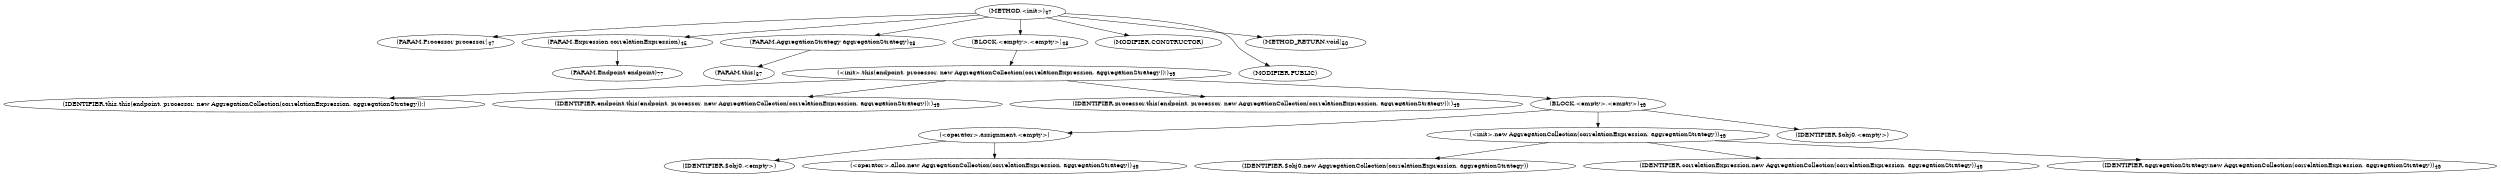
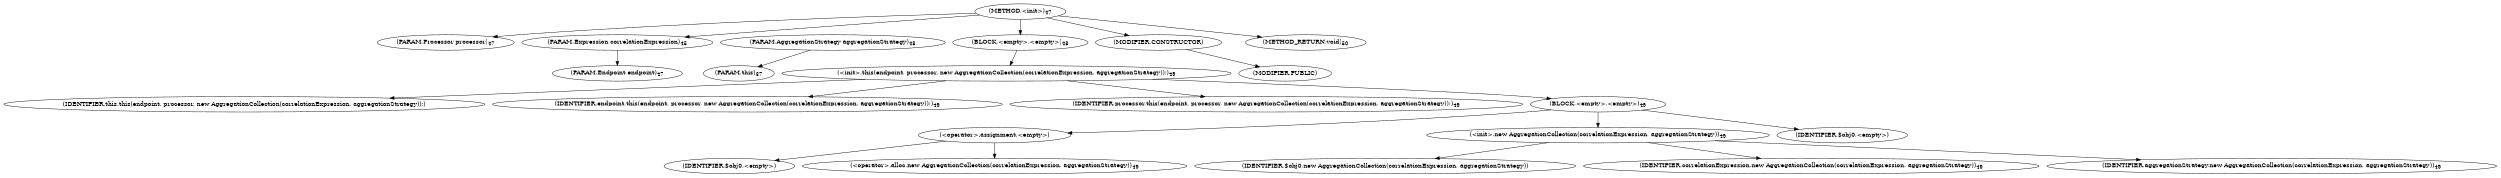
  digraph {
    n1 [label=<(METHOD,&lt;init&gt;)<SUB>47</SUB>>]
    n2 [label=<(PARAM,Processor processor)<SUB>47</SUB>>]
    n3 [label=<(PARAM,Expression correlationExpression)<SUB>45</SUB>>]
    n4 [label=<(PARAM,AggregationStrategy aggregationStrategy)<SUB>48</SUB>>]
    n5 [label=<(BLOCK,&lt;empty&gt;,&lt;empty&gt;)<SUB>48</SUB>>]
    n6 [label=<(MODIFIER,CONSTRUCTOR)>]
    n7 [label=<(MODIFIER,PUBLIC)>]
    n8 [label=<(METHOD_RETURN,void)<SUB>50</SUB>>]
    n9 [label=<(PARAM,this)<SUB>37</SUB>>]
-   n10 [label=<(PARAM,Endpoint endpoint)<SUB>77</SUB>>]
+   n10 [label=<(PARAM,Endpoint endpoint)<SUB>47</SUB>>]
    n11 [label=<(&lt;init&gt;,this(endpoint, processor, new AggregationCollection(correlationExpression, aggregationStrategy));)<SUB>49</SUB>>]
    n12 [label=<(IDENTIFIER,this,this(endpoint, processor, new AggregationCollection(correlationExpression, aggregationStrategy));)>]
    n13 [label=<(IDENTIFIER,endpoint,this(endpoint, processor, new AggregationCollection(correlationExpression, aggregationStrategy));)<SUB>49</SUB>>]
    n14 [label=<(IDENTIFIER,processor,this(endpoint, processor, new AggregationCollection(correlationExpression, aggregationStrategy));)<SUB>49</SUB>>]
    n15 [label=<(BLOCK,&lt;empty&gt;,&lt;empty&gt;)<SUB>49</SUB>>]
    n16 [label=<(&lt;operator&gt;.assignment,&lt;empty&gt;)>]
    n17 [label=<(&lt;init&gt;,new AggregationCollection(correlationExpression, aggregationStrategy))<SUB>49</SUB>>]
    n18 [label=<(IDENTIFIER,$obj0,&lt;empty&gt;)>]
    n19 [label=<(IDENTIFIER,$obj0,&lt;empty&gt;)>]
    n20 [label=<(&lt;operator&gt;.alloc,new AggregationCollection(correlationExpression, aggregationStrategy))<SUB>49</SUB>>]
    n21 [label=<(IDENTIFIER,$obj0,new AggregationCollection(correlationExpression, aggregationStrategy))>]
    n22 [label=<(IDENTIFIER,correlationExpression,new AggregationCollection(correlationExpression, aggregationStrategy))<SUB>49</SUB>>]
    n23 [label=<(IDENTIFIER,aggregationStrategy,new AggregationCollection(correlationExpression, aggregationStrategy))<SUB>49</SUB>>]
    n1 -> n2
    n1 -> n3
-   n1 -> n4
    n1 -> n5
    n1 -> n6
-   n1 -> n7
+   n6 -> n7
    n1 -> n8
    n3 -> n10
    n4 -> n9
    n5 -> n11
    n11 -> n12
    n11 -> n13
    n11 -> n14
    n11 -> n15
    n15 -> n16
    n15 -> n17
    n15 -> n18
    n16 -> n19
    n16 -> n20
    n17 -> n21
    n17 -> n22
    n17 -> n23
  }
